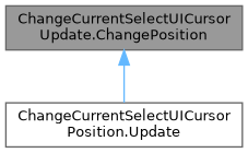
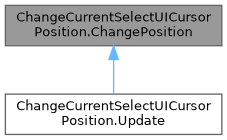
  digraph {
    rankdir=TB
    node [fontname=Helvetica fontsize=10 shape=box style=filled]
-   n1 [color=gray40 fillcolor=grey60 fontcolor=black height=0.2 label="ChangeCurrentSelectUICursor\lUpdate.ChangePosition" width=0.4]
+   n1 [color=gray40 fillcolor=grey60 fontcolor=black height=0.2 label="ChangeCurrentSelectUICursor\lPosition.ChangePosition" width=0.4]
    n2 [color=grey40 fillcolor=white height=0.2 label="ChangeCurrentSelectUICursor\lPosition.Update" width=0.4]
    n1 -> n2 [color=steelblue1 dir=back fontname=Helvetica fontsize=10 labelfontname=Helvetica labelfontsize=10 style=solid]
  }
